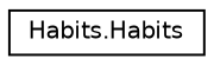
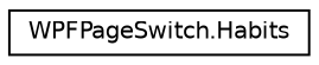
  digraph {
    rankdir=LR
-   n1 [color=black fillcolor=white fontname=Helvetica fontsize=10 height=0.2 label="Habits.Habits" shape=record style=filled width=0.4]
+   n1 [color=black fillcolor=white fontname=Helvetica fontsize=10 height=0.2 label="WPFPageSwitch.Habits" shape=record style=filled width=0.4]
  }
